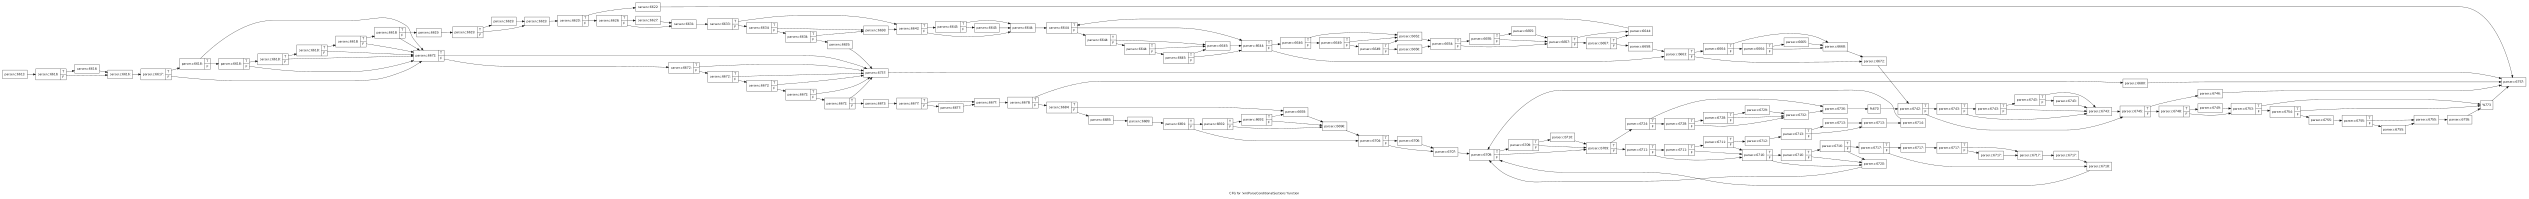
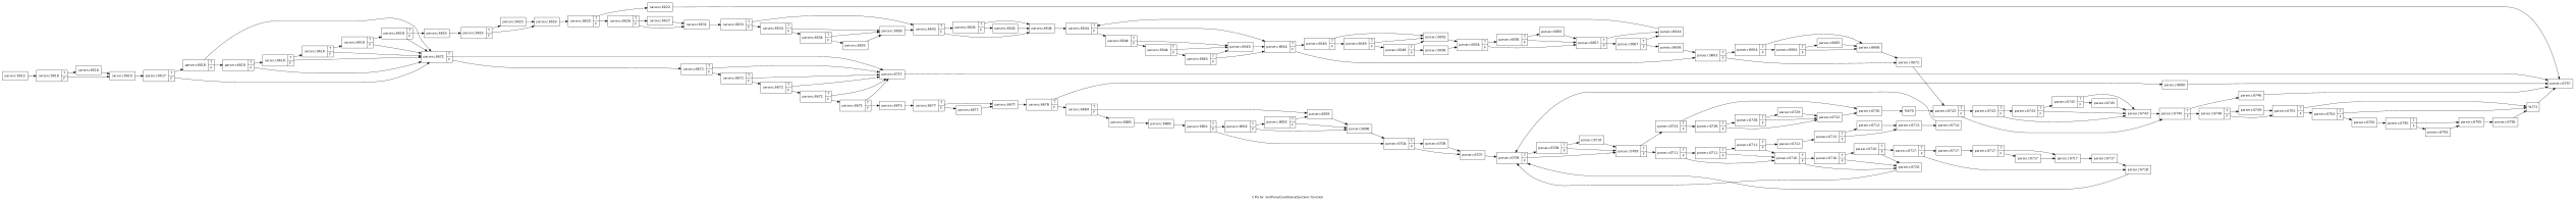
  digraph {
    fontname=Nunito
    label="CFG for 'xmlParseConditionalSections' function"
    rankdir=LR
    node [fontname=Nunito shape=record]
    edge [fontname=Nunito]
    n1 [label="{parser.c:6613:}"]
    n2 [label="{parser.c:6616:|{<s0>T|<s1>F}}"]
    n3 [label="{parser.c:6616:}"]
    n4 [label="{parser.c:6616:}"]
    n5 [label="{parser.c:6617:|{<s0>T|<s1>F}}"]
    n6 [label="{parser.c:6618:|{<s0>T|<s1>F}}"]
    n7 [label="{parser.c:6672:|{<s0>T|<s1>F}}"]
    n8 [label="{parser.c:6618:|{<s0>T|<s1>F}}"]
    n9 [label="{parser.c:6672:|{<s0>T|<s1>F}}"]
    n10 [label="{parser.c:6737:}"]
    n11 [label="{parser.c:6618:|{<s0>T|<s1>F}}"]
    n12 [label="{parser.c:6672:|{<s0>T|<s1>F}}"]
    n13 [label="{parser.c:6757:}"]
    n14 [label="{parser.c:6618:|{<s0>T|<s1>F}}"]
    n15 [label="{parser.c:6618:|{<s0>T|<s1>F}}"]
    n16 [label="{parser.c:6618:|{<s0>T|<s1>F}}"]
    n17 [label="{parser.c:6619:}"]
    n18 [label="{parser.c:6619:|{<s0>T|<s1>F}}"]
    n19 [label="{parser.c:6619:}"]
    n20 [label="{parser.c:6619:}"]
    n21 [label="{parser.c:6620:|{<s0>T|<s1>F}}"]
    n22 [label="{parser.c:6622:}"]
    n23 [label="{parser.c:6626:|{<s0>T|<s1>F}}"]
    n24 [label="{parser.c:6627:}"]
    n25 [label="{parser.c:6631:}"]
    n26 [label="{parser.c:6633:|{<s0>T|<s1>F}}"]
    n27 [label="{parser.c:6634:|{<s0>T|<s1>F}}"]
    n28 [label="{parser.c:6642:|{<s0>T|<s1>F}}"]
    n29 [label="{parser.c:6634:|{<s0>T|<s1>F}}"]
    n30 [label="{parser.c:6638:}"]
    n31 [label="{parser.c:6643:|{<s0>T|<s1>F}}"]
    n32 [label="{parser.c:6644:}"]
    n33 [label="{parser.c:6635:}"]
    n34 [label="{parser.c:6643:}"]
    n35 [label="{parser.c:6644:|{<s0>T|<s1>F}}"]
    n36 [label="{parser.c:6644:|{<s0>T|<s1>F}}"]
    n37 [label="{parser.c:6644:|{<s0>T|<s1>F}}"]
    n38 [label="{parser.c:6645:}"]
    n39 [label="{parser.c:6644:|{<s0>T|<s1>F}}"]
    n40 [label="{parser.c:6646:|{<s0>T|<s1>F}}"]
    n41 [label="{parser.c:6663:|{<s0>T|<s1>F}}"]
    n42 [label="{parser.c:6645:|{<s0>T|<s1>F}}"]
    n43 [label="{parser.c:6649:|{<s0>T|<s1>F}}"]
    n44 [label="{parser.c:6652:}"]
    n45 [label="{parser.c:6664:|{<s0>T|<s1>F}}"]
    n46 [label="{parser.c:6672:}"]
    n47 [label="{parser.c:6649:|{<s0>T|<s1>F}}"]
    n48 [label="{parser.c:6654:|{<s0>T|<s1>F}}"]
    n49 [label="{parser.c:6664:|{<s0>T|<s1>F}}"]
    n50 [label="{parser.c:6668:}"]
    n51 [label="{parser.c:6742:|{<s0>T|<s1>F}}"]
    n52 [label="{parser.c:6650:}"]
    n53 [label="{parser.c:6655:|{<s0>T|<s1>F}}"]
    n54 [label="{parser.c:6657:|{<s0>T|<s1>F}}"]
    n55 [label="{parser.c:6655:}"]
    n56 [label="{parser.c:6657:|{<s0>T|<s1>F}}"]
    n57 [label="{parser.c:6644:}"]
    n58 [label="{parser.c:6658:}"]
    n59 [label="{parser.c:6665:}"]
    n60 [label="{parser.c:6743:|{<s0>T|<s1>F}}"]
    n61 [label="{parser.c:6745:|{<s0>T|<s1>F}}"]
    n62 [label="{parser.c:6743:|{<s0>T|<s1>F}}"]
    n63 [label="{parser.c:6743:}"]
    n64 [label="{parser.c:6746:}"]
    n65 [label="{parser.c:6748:|{<s0>T|<s1>F}}"]
    n66 [label="{parser.c:6672:|{<s0>T|<s1>F}}"]
    n67 [label="{parser.c:6672:|{<s0>T|<s1>F}}"]
    n68 [label="{parser.c:6672:|{<s0>T|<s1>F}}"]
    n69 [label="{parser.c:6673:}"]
    n70 [label="{parser.c:6677:|{<s0>T|<s1>F}}"]
    n71 [label="{parser.c:6677:}"]
    n72 [label="{parser.c:6677:}"]
    n73 [label="{parser.c:6678:|{<s0>T|<s1>F}}"]
    n74 [label="{parser.c:6680:}"]
    n75 [label="{parser.c:6684:|{<s0>T|<s1>F}}"]
    n76 [label="{parser.c:6685:}"]
    n77 [label="{parser.c:6693:}"]
    n78 [label="{parser.c:6689:}"]
    n79 [label="{parser.c:6691:|{<s0>T|<s1>F}}"]
    n80 [label="{parser.c:6692:|{<s0>T|<s1>F}}"]
    n81 [label="{parser.c:6704:|{<s0>T|<s1>F}}"]
    n82 [label="{parser.c:6692:|{<s0>T|<s1>F}}"]
    n83 [label="{parser.c:6696:}"]
    n84 [label="{parser.c:6706:}"]
    n85 [label="{parser.c:6707:}"]
    n86 [label="{parser.c:6709:|{<s0>T|<s1>F}}"]
    n87 [label="{parser.c:6709:|{<s0>T|<s1>F}}"]
    n88 [label="{parser.c:6709:|{<s0>T|<s1>F}}"]
    n89 [label="{parser.c:6710:}"]
    n90 [label="{parser.c:6711:|{<s0>T|<s1>F}}"]
    n91 [label="{parser.c:6724:|{<s0>T|<s1>F}}"]
    n92 [label="{parser.c:6711:|{<s0>T|<s1>F}}"]
    n93 [label="{parser.c:6716:|{<s0>T|<s1>F}}"]
    n94 [label="{parser.c:6728:|{<s0>T|<s1>F}}"]
    n95 [label="{parser.c:6736:}"]
    n96 [label="{parser.c:6711:|{<s0>T|<s1>F}}"]
    n97 [label="{parser.c:6716:|{<s0>T|<s1>F}}"]
    n98 [label="{parser.c:6720:}"]
    n99 [label="{parser.c:6728:|{<s0>T|<s1>F}}"]
    n100 [label="{parser.c:6732:}"]
    n101 [label="{%670}"]
    n102 [label="{parser.c:6712:}"]
    n103 [label="{parser.c:6716:|{<s0>T|<s1>F}}"]
    n104 [label="{parser.c:6713:|{<s0>T|<s1>F}}"]
    n105 [label="{parser.c:6713:}"]
    n106 [label="{parser.c:6713:}"]
    n107 [label="{parser.c:6714:}"]
    n108 [label="{parser.c:6717:|{<s0>T|<s1>F}}"]
    n109 [label="{parser.c:6717:}"]
    n110 [label="{parser.c:6718:}"]
    n111 [label="{parser.c:6717:|{<s0>T|<s1>F}}"]
    n112 [label="{parser.c:6717:}"]
    n113 [label="{parser.c:6717:}"]
    n114 [label="{parser.c:6717:}"]
    n115 [label="{parser.c:6729:}"]
    n116 [label="{parser.c:6743:|{<s0>T|<s1>F}}"]
    n117 [label="{parser.c:6749:}"]
    n118 [label="{parser.c:6753:|{<s0>T|<s1>F}}"]
    n119 [label="{parser.c:6743:}"]
    n120 [label="{parser.c:6754:|{<s0>T|<s1>F}}"]
    n121 [label="{%773}"]
    n122 [label="{parser.c:6755:}"]
    n123 [label="{parser.c:6755:|{<s0>T|<s1>F}}"]
    n124 [label="{parser.c:6755:}"]
    n125 [label="{parser.c:6755:}"]
    n126 [label="{parser.c:6755:}"]
    n1 -> n2
    n2 -> n3
    n2 -> n4
    n3 -> n4
    n4 -> n5
    n5 -> n6
    n5 -> n7
    n6 -> n7
    n6 -> n8
    n7 -> n9
    n7 -> n10
    n8 -> n7
    n8 -> n11
    n9 -> n10
    n9 -> n12
    n10 -> n13
    n11 -> n7
    n11 -> n14
    n12 -> n10
    n12 -> n66
    n14 -> n7
    n14 -> n15
    n15 -> n7
    n15 -> n16
    n16 -> n7
    n16 -> n17
    n17 -> n18
    n18 -> n19
    n18 -> n20
    n19 -> n20
    n20 -> n21
    n21 -> n22
    n21 -> n23
    n22 -> n13
    n23 -> n24
    n23 -> n25
    n24 -> n25
    n25 -> n26
    n26 -> n27
    n26 -> n28
    n27 -> n29
    n27 -> n30
    n28 -> n31
    n28 -> n32
    n29 -> n30
    n29 -> n33
    n30 -> n28
    n31 -> n32
    n31 -> n34
    n32 -> n35
-   n33 -> n10
+   n33 -> n30
    n34 -> n32
    n35 -> n36
    n35 -> n37
    n36 -> n38
    n36 -> n39
    n37 -> n40
    n37 -> n41
    n38 -> n37
    n39 -> n38
    n39 -> n42
    n40 -> n43
    n40 -> n44
    n41 -> n45
    n41 -> n46
    n42 -> n37
    n42 -> n38
    n43 -> n44
    n43 -> n47
    n44 -> n48
    n45 -> n49
    n45 -> n50
    n46 -> n51
    n47 -> n44
    n47 -> n52
    n48 -> n53
    n48 -> n54
    n49 -> n50
    n49 -> n59
    n50 -> n46
    n51 -> n60
    n51 -> n61
    n52 -> n48
    n53 -> n54
    n53 -> n55
    n54 -> n56
    n54 -> n57
    n55 -> n54
    n56 -> n57
    n56 -> n58
    n57 -> n35
    n58 -> n41
    n59 -> n50
    n60 -> n62
    n60 -> n63
    n61 -> n64
    n61 -> n65
    n62 -> n63
    n62 -> n116
    n63 -> n61
    n64 -> n13
    n65 -> n117
    n65 -> n118
    n66 -> n10
    n66 -> n67
    n67 -> n10
    n67 -> n68
    n68 -> n10
    n68 -> n69
    n69 -> n70
    n70 -> n71
    n70 -> n72
    n71 -> n72
    n72 -> n73
    n73 -> n74
    n73 -> n75
    n74 -> n13
    n75 -> n76
    n75 -> n77
    n76 -> n78
    n77 -> n83
    n78 -> n79
    n79 -> n80
    n79 -> n81
    n80 -> n82
    n80 -> n83
    n81 -> n84
    n81 -> n85
    n82 -> n77
    n82 -> n83
    n83 -> n81
    n84 -> n85
    n85 -> n86
    n86 -> n87
    n86 -> n88
    n87 -> n88
    n87 -> n89
    n88 -> n90
    n88 -> n91
    n89 -> n88
    n90 -> n92
    n90 -> n93
    n91 -> n94
    n91 -> n95
    n92 -> n93
    n92 -> n96
    n93 -> n97
    n93 -> n98
    n94 -> n99
    n94 -> n100
    n95 -> n101
    n96 -> n93
    n96 -> n102
    n97 -> n98
    n97 -> n103
    n98 -> n86
    n99 -> n100
    n99 -> n115
    n100 -> n95
    n101 -> n51
    n102 -> n104
    n103 -> n98
    n103 -> n108
    n104 -> n105
    n104 -> n106
    n105 -> n106
    n106 -> n107
    n107 -> n86
    n108 -> n109
    n108 -> n110
    n109 -> n111
    n110 -> n86
    n111 -> n112
    n111 -> n113
    n112 -> n113
    n113 -> n114
    n114 -> n110
    n115 -> n100
    n116 -> n63
    n116 -> n119
    n117 -> n118
    n118 -> n120
    n118 -> n121
    n119 -> n63
    n120 -> n121
    n120 -> n122
    n121 -> n13
    n122 -> n123
    n123 -> n124
    n123 -> n125
    n124 -> n125
    n125 -> n126
    n126 -> n121
  }
